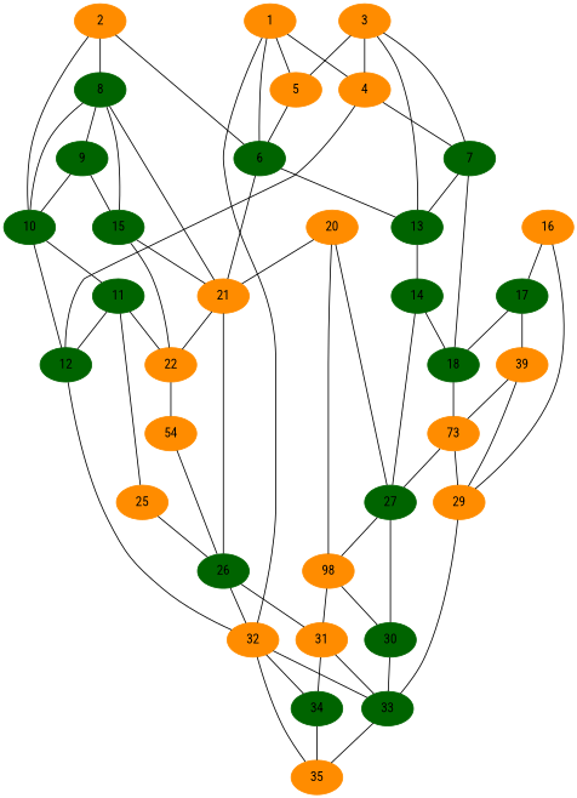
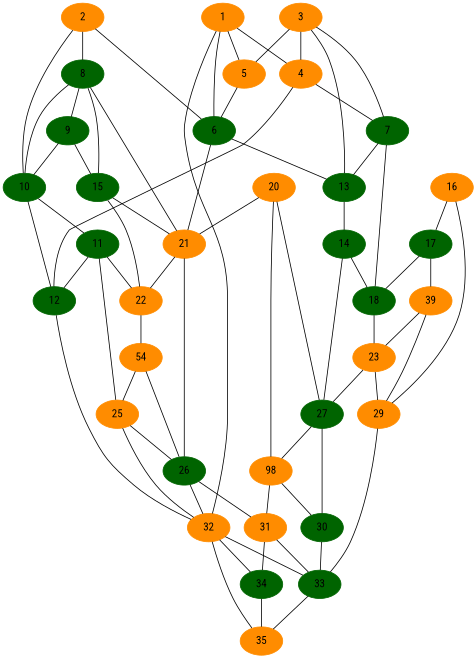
  graph {
    fontname="Roboto Condensed"
    node [color=darkorange fontname="Roboto Condensed" style=filled]
    edge [fontname="Roboto Condensed" weight=1.0]
    1
    4
    5
    6 [color=darkgreen]
    32
    7 [color=darkgreen]
    12 [color=darkgreen]
    13 [color=darkgreen]
    21
    2
    8 [color=darkgreen]
    10 [color=darkgreen]
    9 [color=darkgreen]
    15 [color=darkgreen]
    11 [color=darkgreen]
    3
    18 [color=darkgreen]
    14 [color=darkgreen]
    17 [color=darkgreen]
    16
    29
    33 [color=darkgreen]
    34 [color=darkgreen]
    35
    22
    26 [color=darkgreen]
-   23 [label=73]
+   23
    25
    n29 [label=54]
    27 [color=darkgreen]
    n31 [label=98]
    30 [color=darkgreen]
    n33 [label=39]
    20
    31
    1 -- 4
    1 -- 5
    1 -- 6
    1 -- 32
    4 -- 7
    4 -- 12
    5 -- 6
    6 -- 13
    6 -- 21
    32 -- 33
    32 -- 34
    32 -- 35
    7 -- 13
    7 -- 18
    12 -- 32
    13 -- 14
    21 -- 22
    21 -- 26
    2 -- 6
    2 -- 8
    2 -- 10
    8 -- 21
    8 -- 10
    8 -- 9
    8 -- 15
    10 -- 12 [weight=2.0]
    10 -- 11
    9 -- 10
    9 -- 15 [weight=2.0]
    15 -- 21
    15 -- 22
    11 -- 12
    11 -- 22
    11 -- 25
    3 -- 4
    3 -- 5 [weight=2.0]
    3 -- 7
    3 -- 13
    18 -- 23
    14 -- 18
    14 -- 27
    17 -- 18 [weight=2.0]
    17 -- n33 [weight=2.0]
    16 -- 17
    16 -- 29
    29 -- 33 [weight=2.0]
    33 -- 35
    34 -- 35 [weight=2.0]
    22 -- n29 [weight=2.0]
    26 -- 32
    26 -- 31
    23 -- 29
    23 -- 27 [weight=2.0]
+   25 -- 32
    25 -- 26
    n29 -- 26
+   n29 -- 25
    27 -- n31
    27 -- 30
    n31 -- 30
    n31 -- 31 [weight=2.0]
    30 -- 33
    n33 -- 29
    n33 -- 23
    20 -- 21
    20 -- 27
    20 -- n31 [weight=2.0]
    31 -- 33
    31 -- 34
  }
